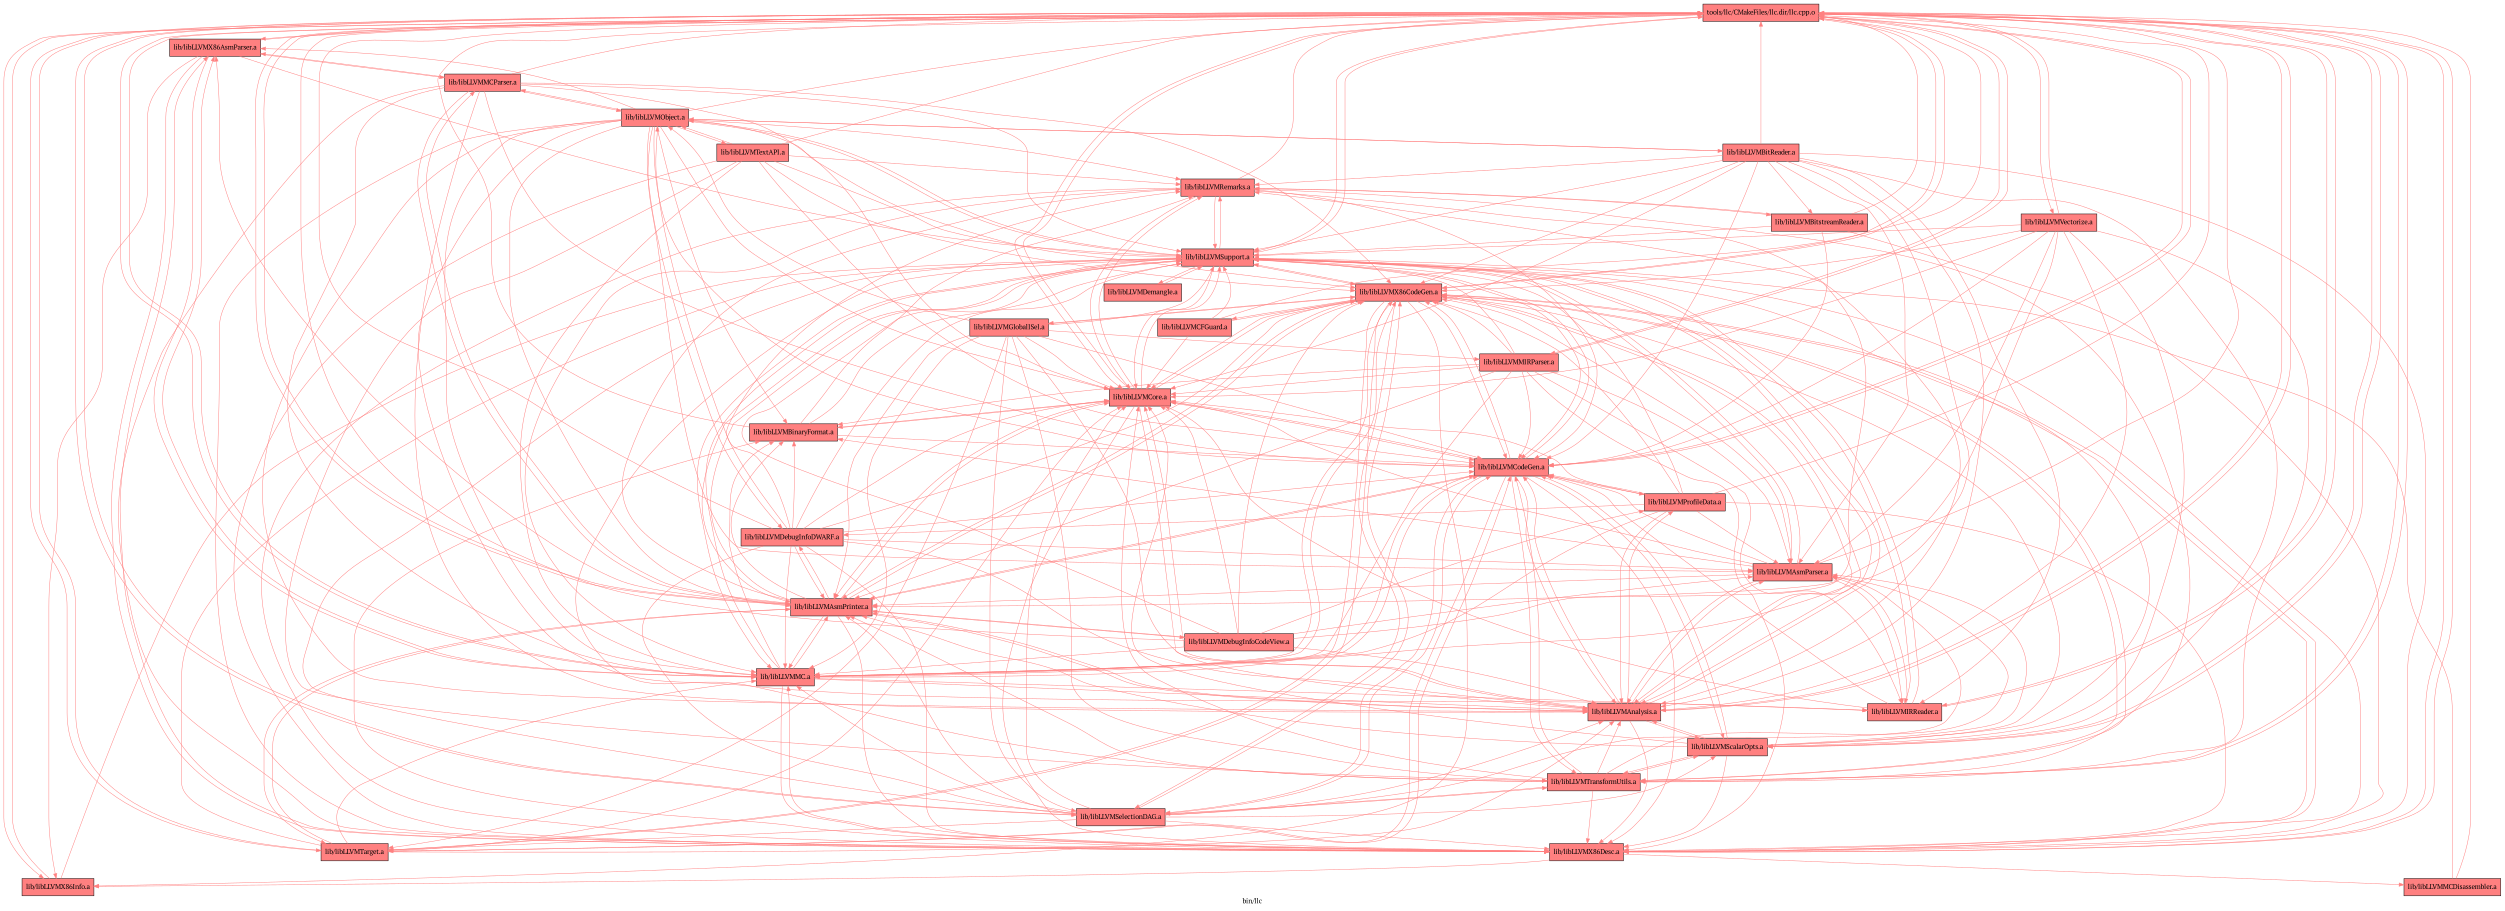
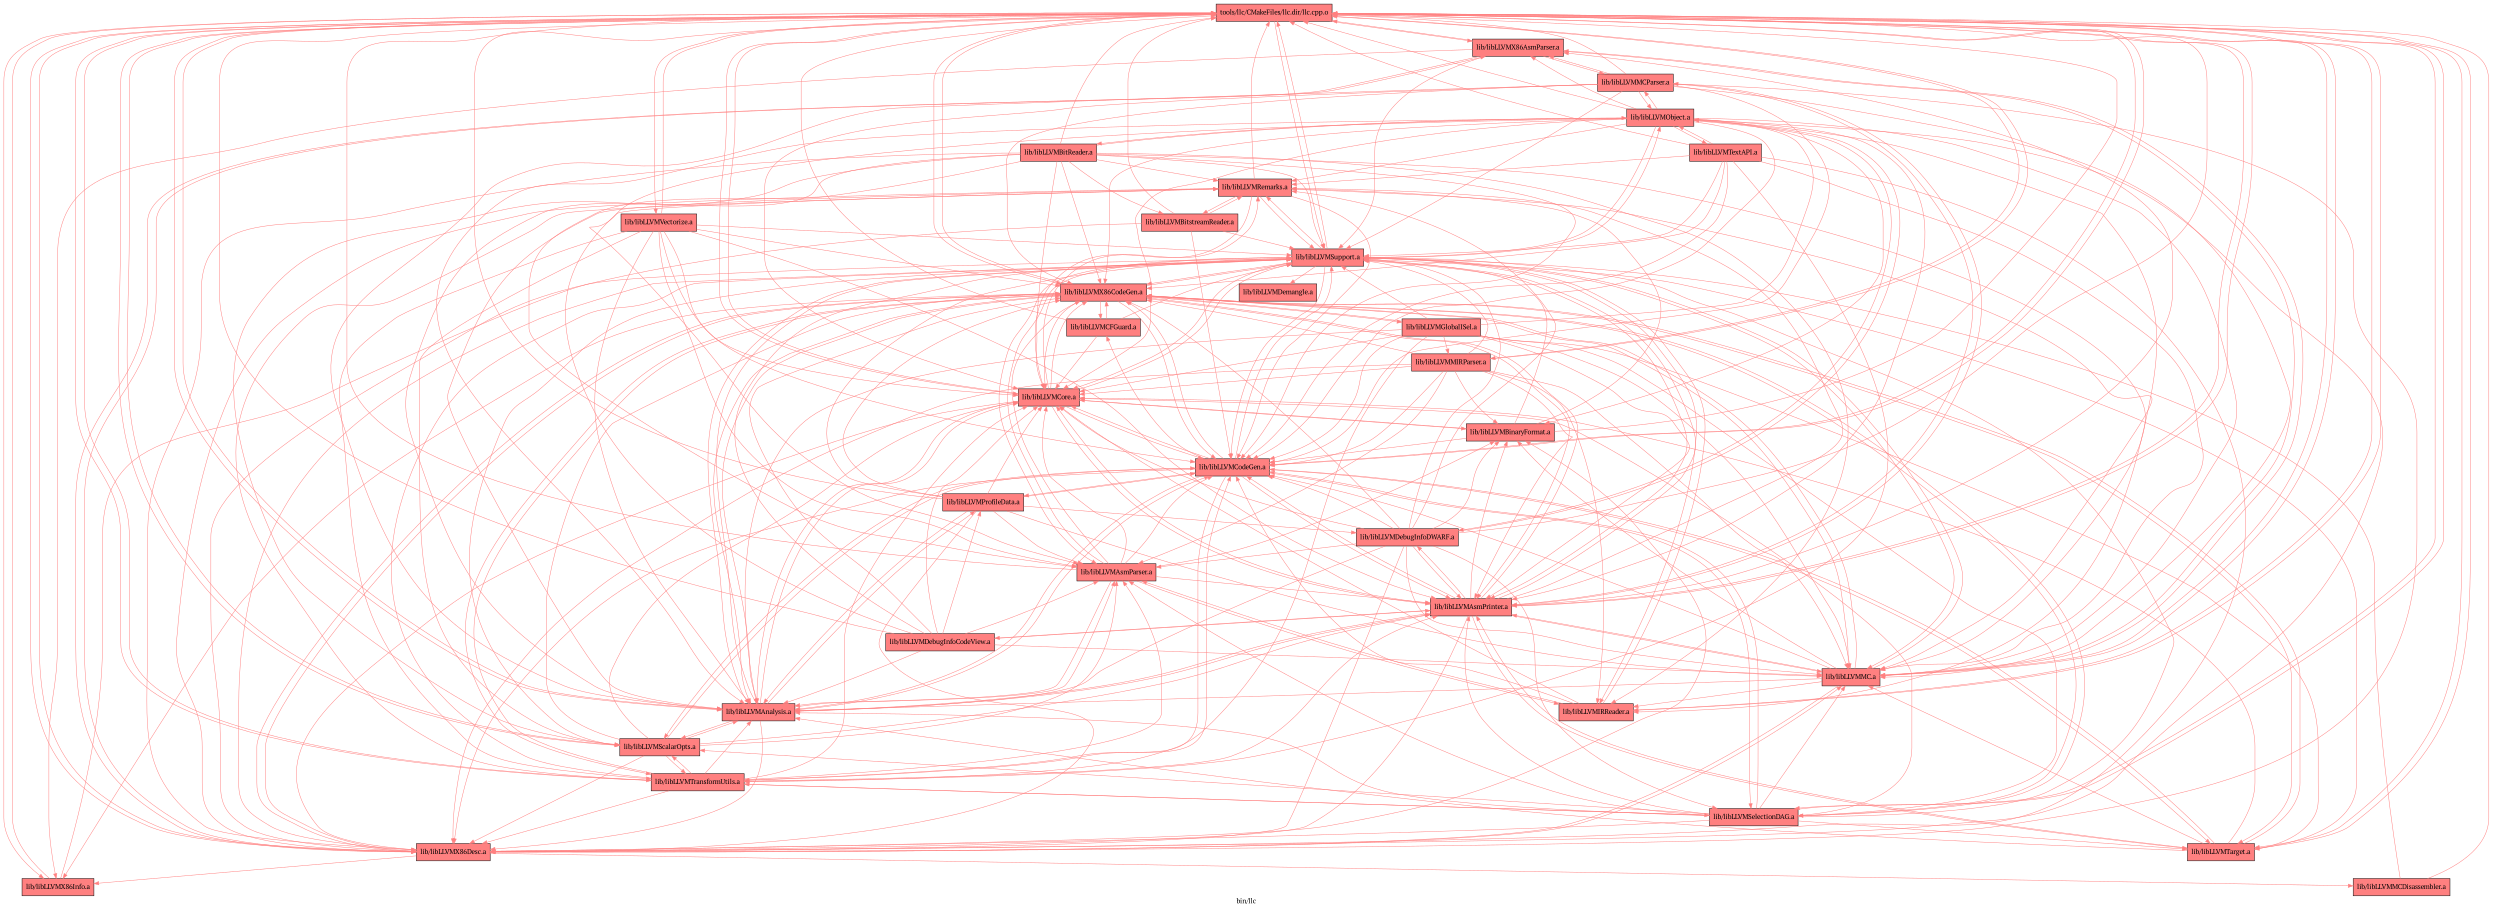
  digraph {
    fontname="PT Serif"
    label="bin/llc"
    node [fillcolor="1.000000 0.5 1" fontname="PT Serif" shape=record style=filled]
    edge [color="1.000000 0.5 1" fontname="PT Serif"]
    n1 [label="{tools/llc/CMakeFiles/llc.dir/llc.cpp.o}"]
    n2 [label="{lib/libLLVMX86AsmParser.a}"]
    n3 [label="{lib/libLLVMX86CodeGen.a}"]
    n4 [label="{lib/libLLVMX86Desc.a}"]
    n5 [label="{lib/libLLVMX86Info.a}"]
    n6 [label="{lib/libLLVMAnalysis.a}"]
    n7 [label="{lib/libLLVMAsmPrinter.a}"]
    n8 [label="{lib/libLLVMCodeGen.a}"]
    n9 [label="{lib/libLLVMCore.a}"]
    n10 [label="{lib/libLLVMIRReader.a}"]
    n11 [label="{lib/libLLVMMC.a}"]
    n12 [label="{lib/libLLVMMIRParser.a}"]
    n13 [label="{lib/libLLVMScalarOpts.a}"]
    n14 [label="{lib/libLLVMSelectionDAG.a}"]
    n15 [label="{lib/libLLVMSupport.a}"]
    n16 [label="{lib/libLLVMTarget.a}"]
    n17 [label="{lib/libLLVMTransformUtils.a}"]
    n18 [label="{lib/libLLVMVectorize.a}"]
    n19 [label="{lib/libLLVMMCParser.a}"]
    n20 [label="{lib/libLLVMGlobalISel.a}"]
    n21 [label="{lib/libLLVMCFGuard.a}"]
    n22 [label="{lib/libLLVMMCDisassembler.a}"]
    n23 [label="{lib/libLLVMBinaryFormat.a}"]
    n24 [label="{lib/libLLVMProfileData.a}"]
    n25 [label="{lib/libLLVMAsmParser.a}"]
    n26 [label="{lib/libLLVMRemarks.a}"]
    n27 [label="{lib/libLLVMDebugInfoDWARF.a}"]
    n28 [label="{lib/libLLVMDebugInfoCodeView.a}"]
    n29 [label="{lib/libLLVMDemangle.a}"]
    n30 [label="{lib/libLLVMObject.a}"]
    n31 [label="{lib/libLLVMBitstreamReader.a}"]
    n32 [label="{lib/libLLVMBitReader.a}"]
    n33 [label="{lib/libLLVMTextAPI.a}"]
    n1 -> n2
    n1 -> n3
    n1 -> n4
    n1 -> n5
    n1 -> n6
    n1 -> n7
    n1 -> n8
    n1 -> n9
    n1 -> n10
    n1 -> n11
    n1 -> n12
    n1 -> n13
    n1 -> n14
    n1 -> n15
    n1 -> n16
    n1 -> n17
    n1 -> n18
    n2 -> n1
    n2 -> n4
    n2 -> n5
    n2 -> n11
    n2 -> n15
    n2 -> n19
    n3 -> n1
    n3 -> n4
    n3 -> n5
    n3 -> n6
    n3 -> n7
    n3 -> n8
    n3 -> n9
    n3 -> n11
    n3 -> n14
    n3 -> n15
    n3 -> n16
    n3 -> n17
    n3 -> n20
    n3 -> n21
    n4 -> n1
    n4 -> n2
    n4 -> n3
    n4 -> n5
    n4 -> n11
    n4 -> n15
    n4 -> n22
    n4 -> n23
    n5 -> n1
    n5 -> n15
    n6 -> n1
    n6 -> n3
    n6 -> n4
    n6 -> n7
    n6 -> n8
    n6 -> n9
    n6 -> n13
    n6 -> n15
    n6 -> n24
    n6 -> n25
    n7 -> n1
    n7 -> n2
    n7 -> n3
    n7 -> n4
    n7 -> n6
    n7 -> n8
    n7 -> n9
    n7 -> n11
    n7 -> n15
    n7 -> n16
    n7 -> n19
    n7 -> n23
    n7 -> n26
    n7 -> n27
    n7 -> n28
    n8 -> n1
    n8 -> n3
    n8 -> n4
    n8 -> n6
    n8 -> n7
    n8 -> n9
-   n8 -> n11
+   n8 -> n21
    n8 -> n13
    n8 -> n14
    n8 -> n15
    n8 -> n16
    n8 -> n17
    n8 -> n24
    n9 -> n1
    n9 -> n3
    n9 -> n4
    n9 -> n6
    n9 -> n7
    n9 -> n8
    n9 -> n15
    n9 -> n23
    n9 -> n26
    n10 -> n1
    n10 -> n8
    n10 -> n9
    n10 -> n15
    n10 -> n25
    n11 -> n1
    n11 -> n2
    n11 -> n3
    n11 -> n4
    n11 -> n6
    n11 -> n7
    n11 -> n8
    n11 -> n10
    n11 -> n15
    n11 -> n23
    n12 -> n1
    n12 -> n3
    n12 -> n4
    n12 -> n7
    n12 -> n8
    n12 -> n9
    n12 -> n10
    n12 -> n11
    n12 -> n15
    n12 -> n23
    n12 -> n25
    n13 -> n1
    n13 -> n3
    n13 -> n4
    n13 -> n6
    n13 -> n7
    n13 -> n8
    n13 -> n9
    n13 -> n15
    n13 -> n17
    n13 -> n25
    n14 -> n1
    n14 -> n3
    n14 -> n4
    n14 -> n6
    n14 -> n7
    n14 -> n8
    n14 -> n9
    n14 -> n11
    n14 -> n13
    n14 -> n15
    n14 -> n16
    n14 -> n17
    n14 -> n25
    n15 -> n1
    n15 -> n3
    n15 -> n6
    n15 -> n7
    n15 -> n8
    n15 -> n9
    n15 -> n10
    n15 -> n11
    n15 -> n25
    n15 -> n26
    n15 -> n29
    n15 -> n30
    n16 -> n1
    n16 -> n3
    n16 -> n6
    n16 -> n7
    n16 -> n8
    n16 -> n9
    n16 -> n11
    n16 -> n15
    n17 -> n1
    n17 -> n3
    n17 -> n4
    n17 -> n6
    n17 -> n7
    n17 -> n8
    n17 -> n9
    n17 -> n13
    n17 -> n14
    n17 -> n15
    n17 -> n25
    n17 -> n26
    n18 -> n1
    n18 -> n3
    n18 -> n6
    n18 -> n7
    n18 -> n8
    n18 -> n9
    n18 -> n13
    n18 -> n15
    n18 -> n17
    n18 -> n25
    n19 -> n1
    n19 -> n2
    n19 -> n3
    n19 -> n4
    n19 -> n6
    n19 -> n7
    n19 -> n8
    n19 -> n9
    n19 -> n11
    n19 -> n15
    n19 -> n30
    n20 -> n3
    n20 -> n6
    n20 -> n7
    n20 -> n8
    n20 -> n9
    n20 -> n11
    n20 -> n12
    n20 -> n14
    n20 -> n15
    n20 -> n16
    n20 -> n17
    n20 -> n30
    n21 -> n1
    n21 -> n3
    n21 -> n9
    n21 -> n15
    n22 -> n1
    n22 -> n15
    n23 -> n1
    n23 -> n8
    n23 -> n9
    n23 -> n15
    n23 -> n26
    n24 -> n1
    n24 -> n3
    n24 -> n4
    n24 -> n6
    n24 -> n8
    n24 -> n9
    n24 -> n11
    n24 -> n15
    n24 -> n25
    n24 -> n27
    n25 -> n1
    n25 -> n3
    n25 -> n6
    n25 -> n7
    n25 -> n8
    n25 -> n9
    n25 -> n10
    n25 -> n15
    n25 -> n23
    n26 -> n1
    n26 -> n4
    n26 -> n6
    n26 -> n8
    n26 -> n9
    n26 -> n11
    n26 -> n15
    n26 -> n31
    n27 -> n1
    n27 -> n3
    n27 -> n4
    n27 -> n6
    n27 -> n7
    n27 -> n8
    n27 -> n9
    n27 -> n11
    n27 -> n14
    n27 -> n15
    n27 -> n23
    n27 -> n25
    n27 -> n26
    n27 -> n30
    n28 -> n1
    n28 -> n3
    n28 -> n6
    n28 -> n7
    n28 -> n9
    n28 -> n11
    n28 -> n15
    n28 -> n24
    n28 -> n25
    n28 -> n26
-   n29 -> n15
    n30 -> n1
    n30 -> n2
    n30 -> n3
    n30 -> n4
    n30 -> n6
    n30 -> n7
    n30 -> n8
    n30 -> n9
    n30 -> n10
    n30 -> n11
    n30 -> n15
    n30 -> n19
    n30 -> n23
    n30 -> n25
    n30 -> n26
    n30 -> n27
    n30 -> n32
    n30 -> n33
    n31 -> n1
    n31 -> n4
    n31 -> n8
    n31 -> n15
    n31 -> n26
    n32 -> n1
    n32 -> n3
    n32 -> n4
    n32 -> n6
    n32 -> n8
    n32 -> n9
    n32 -> n10
    n32 -> n11
    n32 -> n13
    n32 -> n15
    n32 -> n25
    n32 -> n26
    n32 -> n30
    n32 -> n31
    n33 -> n1
    n33 -> n3
    n33 -> n4
    n33 -> n8
    n33 -> n11
    n33 -> n15
    n33 -> n17
    n33 -> n26
    n33 -> n30
  }
